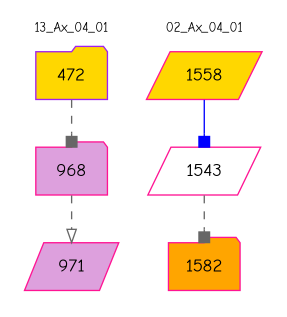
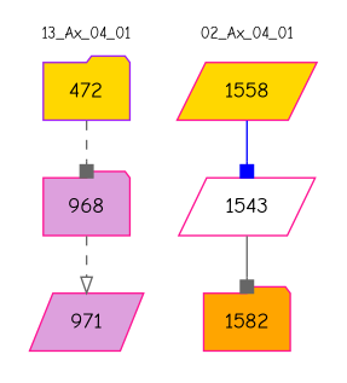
  digraph {
    fontname="Comic Neue"
    node [color=deeppink fillcolor=gold fontname="Comic Neue" shape=folder style=filled]
    edge [arrowhead=box color=gray40 fontname="Comic Neue" style=dashed]
    n1 [color=purple label=472]
    n2 [fillcolor=plum label=968]
    n3 [fillcolor=plum label=971 shape=parallelogram]
    n4 [label=1558 shape=parallelogram]
    n5 [fillcolor=white label=1543 shape=parallelogram]
    n6 [fillcolor=orange label=1582]
    subgraph cluster_1 {
      color=white
      fontsize=10
      label="13_Ax_04_01"
      n1
      n2
      n3
    }
    subgraph cluster_2 {
      color=white
      fontsize=10
      label="02_Ax_04_01"
      n4
      n5
      n6
    }
    n1 -> n2
    n2 -> n3 [arrowhead=onormal]
    n4 -> n5 [color=blue style=solid]
-   n5 -> n6
+   n5 -> n6 [style=solid]
  }
